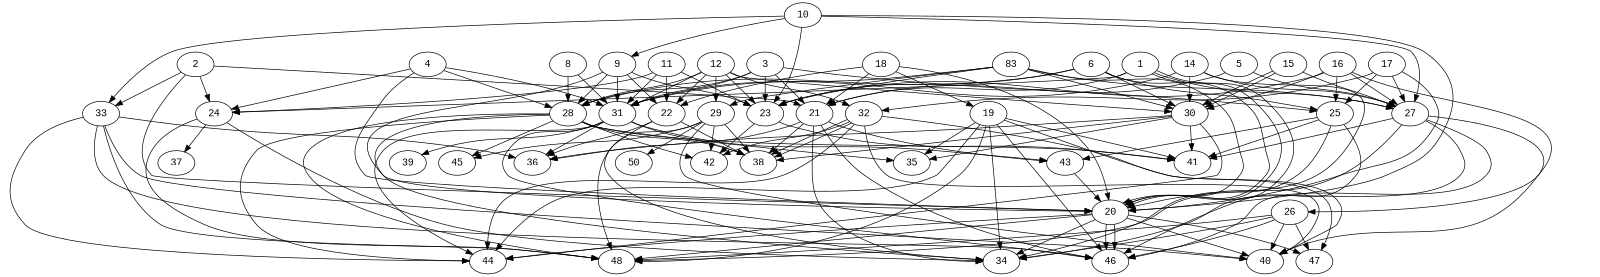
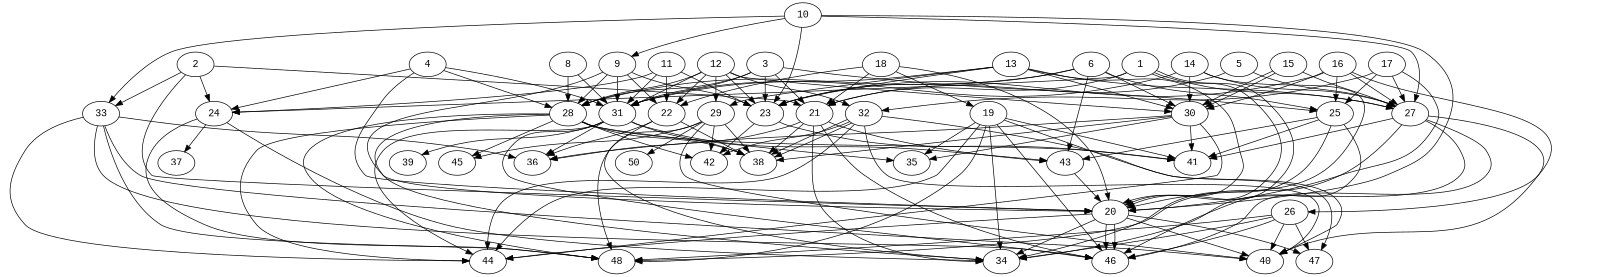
  digraph {
    fontname="Liberation Mono"
    node [alpha=0.15 fontname="Liberation Mono"]
    edge [fontname="Liberation Mono"]
    1 [alpha=0.11 expect_size=12850176]
    20 [alpha=0.00 expect_size=36598784]
    21 [alpha=0.07 expect_size=26803200]
    24 [alpha=0.12 expect_size=8926208]
    27 [alpha=0.10 expect_size=33172480]
    34 [expect_size=42544128]
    40 [alpha=0.03 expect_size=14356480]
    44 [alpha=0.09 expect_size=29663232]
    46 [alpha=0.03 expect_size=51747840]
    48 [alpha=0.11 expect_size=10557440]
    47 [alpha=0.13 expect_size=25483264]
    43 [alpha=0.13 expect_size=27636736]
    36 [alpha=0.09 expect_size=10012672]
    38 [alpha=0.20 expect_size=20078592]
    37 [alpha=0.14 expect_size=44600320]
    41 [alpha=0.00 expect_size=50747392]
    45 [alpha=0.05 expect_size=16803840]
    2 [alpha=0.03 expect_size=9647104]
    33 [alpha=0.01 expect_size=51289088]
    3 [alpha=0.10 expect_size=37778432]
    23 [alpha=0.16 expect_size=43774976]
    25 [expect_size=5346304]
    28 [alpha=0.04 expect_size=23059456]
    31 [alpha=0.08 expect_size=48763904]
    42 [alpha=0.18 expect_size=22692864]
    35 [expect_size=22728704]
    39 [expect_size=30521344]
    4 [alpha=0.12 expect_size=37185536]
    5 [alpha=0.07 expect_size=23411712]
    6 [alpha=0.17 expect_size=45445120]
    30 [expect_size=47737856]
    8 [alpha=0.08 expect_size=52129792]
    9 [alpha=0.04 expect_size=38040576]
    22 [expect_size=6870016]
    10 [alpha=0.16 expect_size=37220352]
    11 [alpha=0.12 expect_size=29799424]
    12 [alpha=0.16 expect_size=8313856]
    29 [alpha=0.13 expect_size=6335488]
    32 [alpha=0.02 expect_size=17021952]
    50 [alpha=0.05 expect_size=44558336]
-   13 [alpha=0.05 expect_size=16510976 label=83]
+   13 [alpha=0.05 expect_size=16510976]
    14 [alpha=0.18 expect_size=40462336]
    15 [alpha=0.02 expect_size=20743168]
    16 [alpha=0.09 expect_size=37790720]
    26 [expect_size=10863616]
    17 [alpha=0.16 expect_size=30604288]
    18 [alpha=0.13 expect_size=8233984]
    19 [alpha=0.18 expect_size=26099712]
    1 -> 20
    1 -> 20
    1 -> 21
    1 -> 24
    1 -> 27
    20 -> 34
    20 -> 40
    20 -> 44
    20 -> 46
    20 -> 46
-   20 -> 48
    20 -> 47
    21 -> 34
    21 -> 46
    21 -> 43
    21 -> 36
    21 -> 38
    24 -> 34
    24 -> 48
    24 -> 37
    27 -> 34
    27 -> 40
    27 -> 46
    27 -> 48
    27 -> 41
    43 -> 20
    2 -> 20
    2 -> 21
    2 -> 24
    2 -> 33
    33 -> 40
    33 -> 44
    33 -> 46
    33 -> 48
    33 -> 36
    3 -> 21
    3 -> 23
    3 -> 25
    3 -> 28
    3 -> 31
    23 -> 41
    23 -> 42
    25 -> 34
    25 -> 46
    25 -> 43
    25 -> 41
    28 -> 34
    28 -> 44
    28 -> 48
    28 -> 38
    28 -> 41
    28 -> 45
    28 -> 42
    28 -> 35
    31 -> 44
    31 -> 46
    31 -> 43
    31 -> 36
    31 -> 38
    31 -> 39
    4 -> 20
    4 -> 24
    4 -> 28
    4 -> 31
    5 -> 21
    5 -> 27
-   6 -> 20
+   6 -> 43
    6 -> 23
    6 -> 25
    6 -> 28
    6 -> 30
    30 -> 44
    30 -> 36
    30 -> 38
    30 -> 41
    30 -> 35
    8 -> 28
    8 -> 31
    9 -> 20
    9 -> 23
    9 -> 28
    9 -> 31
    9 -> 22
    22 -> 34
    22 -> 36
    22 -> 38
    10 -> 20
    10 -> 27
    10 -> 33
    10 -> 23
    10 -> 9
    11 -> 24
    11 -> 23
    11 -> 31
    11 -> 22
    12 -> 23
    12 -> 28
    12 -> 31
    12 -> 30
    12 -> 22
    12 -> 29
    12 -> 32
    29 -> 40
    29 -> 48
    29 -> 38
    29 -> 45
    29 -> 42
    29 -> 50
    32 -> 40
    32 -> 44
    32 -> 47
    32 -> 38
    32 -> 38
    32 -> 42
    13 -> 20
    13 -> 27
    13 -> 23
    13 -> 31
    13 -> 30
    13 -> 29
    14 -> 20
    14 -> 27
    14 -> 31
    14 -> 30
    15 -> 27
    15 -> 30
    15 -> 30
    16 -> 27
    16 -> 23
    16 -> 25
    16 -> 30
    16 -> 26
    26 -> 34
    26 -> 40
    26 -> 46
    26 -> 48
    26 -> 47
    17 -> 20
    17 -> 27
    17 -> 25
    17 -> 32
    18 -> 20
    18 -> 21
    18 -> 22
    18 -> 19
    19 -> 34
    19 -> 40
    19 -> 44
    19 -> 46
    19 -> 48
    19 -> 41
    19 -> 35
  }
